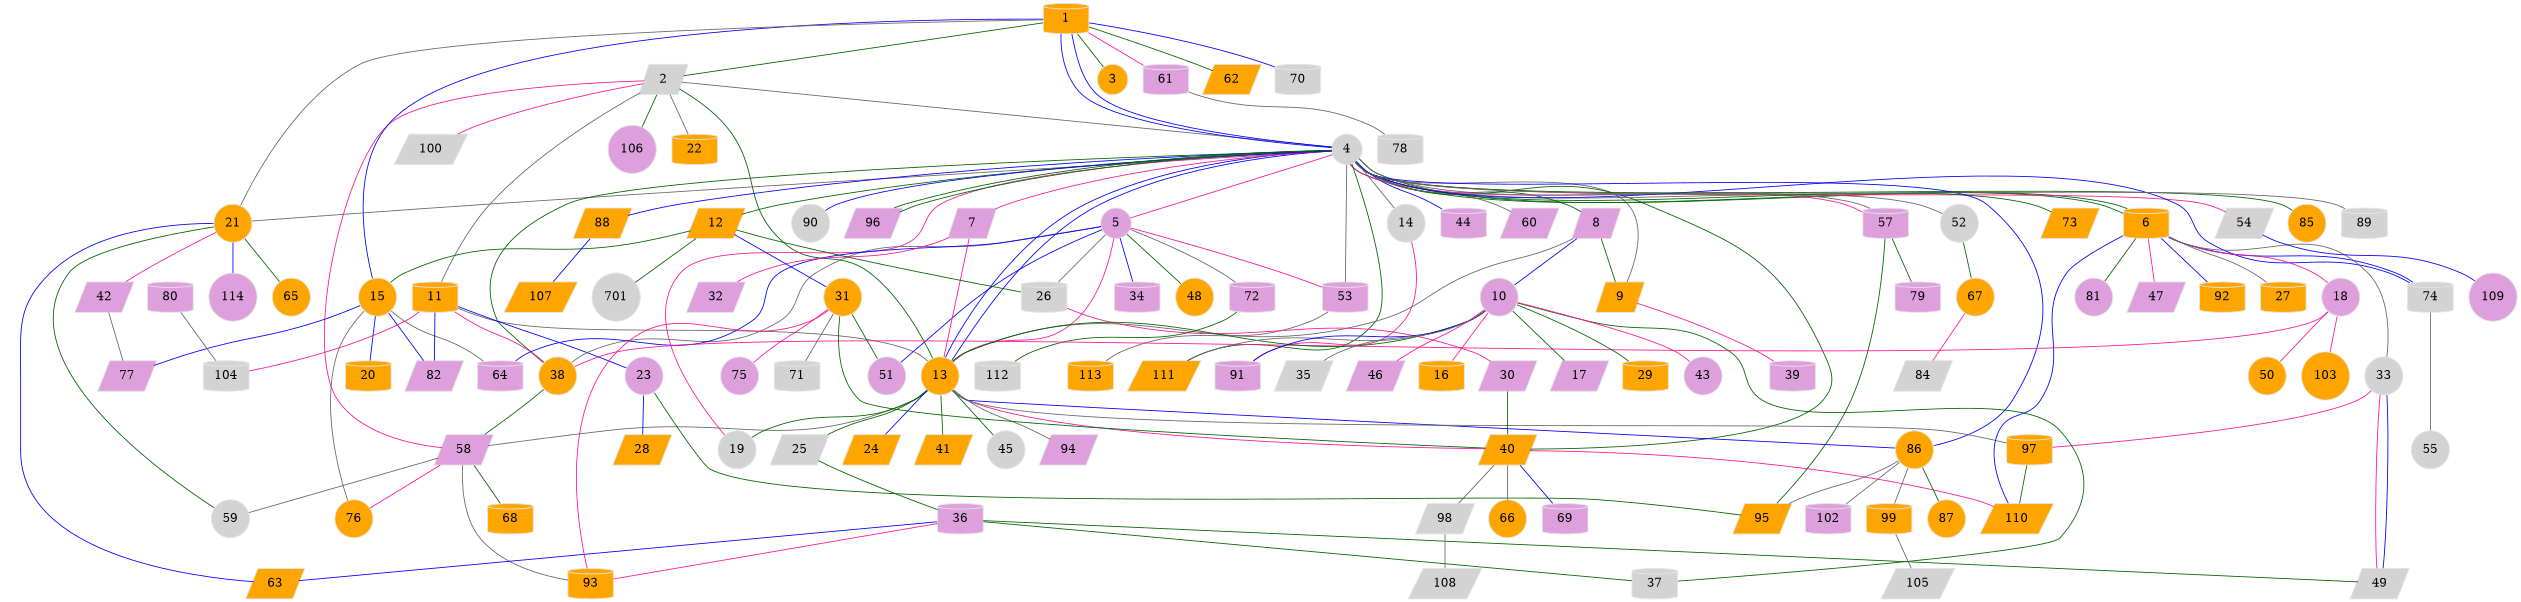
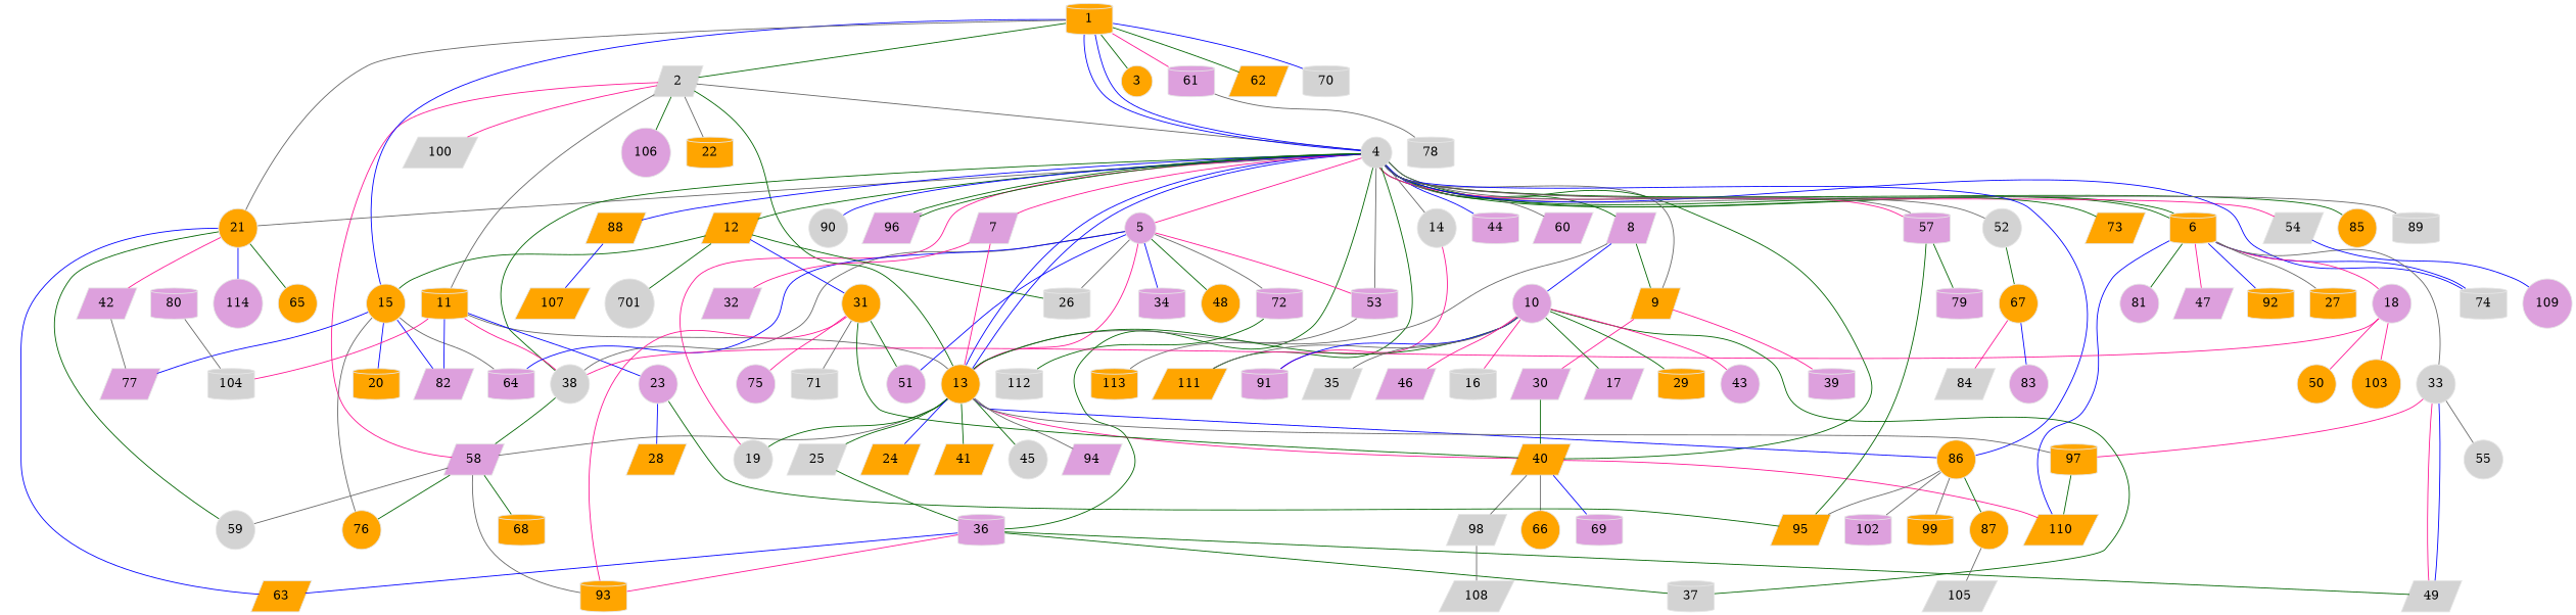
  graph {
    node [color=gray90 fillcolor=orange shape=parallelogram style=filled]
    edge [color=darkgreen]
    2 [fillcolor=lightgrey]
    1 [shape=cylinder]
    3 [shape=circle]
    4 [fillcolor=lightgrey shape=circle]
    15 [shape=circle]
    21 [shape=circle]
    61 [fillcolor=plum shape=cylinder]
    62
    70 [fillcolor=lightgrey shape=cylinder]
    11 [shape=cylinder]
    13 [shape=circle]
    22 [shape=cylinder]
    58 [fillcolor=plum]
    100 [fillcolor=lightgrey]
    106 [fillcolor=plum shape=circle]
    5 [fillcolor=plum shape=circle]
    6 [shape=cylinder]
    7 [fillcolor=plum]
    8 [fillcolor=plum]
    9
    12
    14 [fillcolor=lightgrey shape=circle]
    19 [fillcolor=lightgrey shape=circle]
    36 [fillcolor=plum shape=cylinder]
-   38 [shape=circle]
+   38 [fillcolor=lightgrey shape=circle]
    40
    44 [fillcolor=plum shape=cylinder]
    52 [fillcolor=lightgrey shape=circle]
    53 [fillcolor=plum shape=cylinder]
    54 [fillcolor=lightgrey]
    57 [fillcolor=plum shape=cylinder]
    60 [fillcolor=plum]
    73
    74 [fillcolor=lightgrey shape=cylinder]
    85 [shape=circle]
    86 [shape=circle]
    88
    89 [fillcolor=lightgrey shape=cylinder]
    90 [fillcolor=lightgrey shape=circle]
    96 [fillcolor=plum]
    111
    64 [fillcolor=plum shape=cylinder]
    82 [fillcolor=plum]
    20 [shape=cylinder]
    76 [shape=circle]
    77 [fillcolor=plum]
    42 [fillcolor=plum]
    59 [fillcolor=lightgrey shape=circle]
    63
    65 [shape=circle]
    114 [fillcolor=plum shape=circle]
    78 [fillcolor=lightgrey shape=cylinder]
    23 [fillcolor=plum shape=circle]
    104 [fillcolor=lightgrey shape=cylinder]
    24
    25 [fillcolor=lightgrey]
    41
    45 [fillcolor=lightgrey shape=circle]
    94 [fillcolor=plum]
    97 [shape=cylinder]
    93 [shape=cylinder]
    68 [shape=cylinder]
    26 [fillcolor=lightgrey shape=cylinder]
    34 [fillcolor=plum shape=cylinder]
    48 [shape=circle]
    51 [fillcolor=plum shape=circle]
    72 [fillcolor=plum shape=cylinder]
    18 [fillcolor=plum shape=circle]
    27 [shape=cylinder]
    33 [fillcolor=lightgrey shape=circle]
    47 [fillcolor=plum]
    81 [fillcolor=plum shape=circle]
    92 [shape=cylinder]
    110
    32 [fillcolor=plum]
    10 [fillcolor=plum shape=circle]
    39 [fillcolor=plum shape=cylinder]
    31 [shape=circle]
    n79 [fillcolor=lightgrey label=701 shape=circle]
    91 [fillcolor=plum shape=cylinder]
    37 [fillcolor=lightgrey shape=cylinder]
    49 [fillcolor=lightgrey]
    66 [shape=circle]
    69 [fillcolor=plum shape=cylinder]
    98 [fillcolor=lightgrey]
    67 [shape=circle]
    113 [shape=cylinder]
    109 [fillcolor=plum shape=circle]
    95
    79 [fillcolor=plum shape=cylinder]
    87 [shape=circle]
    99 [shape=cylinder]
    102 [fillcolor=plum shape=cylinder]
    107
    30 [fillcolor=plum]
    112 [fillcolor=lightgrey shape=cylinder]
    50 [shape=circle]
    103 [shape=circle]
    55 [fillcolor=lightgrey shape=circle]
-   16 [shape=cylinder]
+   16 [fillcolor=lightgrey shape=cylinder]
    17 [fillcolor=plum]
    29 [shape=cylinder]
    35 [fillcolor=lightgrey]
    43 [fillcolor=plum shape=circle]
    46 [fillcolor=plum]
    28
    71 [fillcolor=lightgrey shape=cylinder]
    75 [fillcolor=plum shape=circle]
    108 [fillcolor=lightgrey]
+   83 [fillcolor=plum shape=circle]
    84 [fillcolor=lightgrey]
    80 [fillcolor=plum shape=cylinder]
    105 [fillcolor=lightgrey]
    2 -- 4 [color=gray40]
    2 -- 11 [color=gray40]
    2 -- 13
    2 -- 22 [color=gray40]
    2 -- 58 [color=deeppink]
    2 -- 100 [color=deeppink]
    2 -- 106
    1 -- 2
    1 -- 3
    1 -- 4 [color=blue]
    1 -- 4 [color=blue]
    1 -- 15 [color=blue]
    1 -- 21 [color=gray40]
    1 -- 61 [color=deeppink]
    1 -- 62
    1 -- 70 [color=blue]
    4 -- 21 [color=gray40]
    4 -- 13 [color=blue]
    4 -- 13 [color=blue]
    4 -- 5 [color=deeppink]
    4 -- 6
    4 -- 6
    4 -- 7 [color=deeppink]
    4 -- 8
    4 -- 9 [color=gray40]
    4 -- 12
    4 -- 14 [color=gray40]
    4 -- 19 [color=deeppink]
+   4 -- 36
    4 -- 38
    4 -- 40
    4 -- 44 [color=blue]
    4 -- 52 [color=gray40]
    4 -- 53 [color=gray40]
    4 -- 54 [color=deeppink]
    4 -- 57 [color=deeppink]
    4 -- 57 [color=gray40]
    4 -- 60 [color=gray40]
    4 -- 73
    4 -- 74 [color=blue]
    4 -- 85
    4 -- 86 [color=blue]
    4 -- 88 [color=blue]
    4 -- 89 [color=gray40]
    4 -- 90 [color=blue]
    4 -- 96
    4 -- 96
    4 -- 111
    15 -- 64 [color=gray40]
    15 -- 82 [color=blue]
    15 -- 20 [color=blue]
    15 -- 76 [color=gray40]
    15 -- 77 [color=blue]
    21 -- 42 [color=deeppink]
    21 -- 59
    21 -- 63 [color=blue]
    21 -- 65
    21 -- 114 [color=blue]
    61 -- 78 [color=gray40]
    11 -- 13 [color=gray40]
    11 -- 38 [color=deeppink]
    11 -- 82 [color=blue]
    11 -- 23 [color=blue]
    11 -- 104 [color=deeppink]
    13 -- 58 [color=gray40]
    13 -- 19
    13 -- 40 [color=deeppink]
    13 -- 86 [color=blue]
    13 -- 24 [color=blue]
    13 -- 25
    13 -- 41
    13 -- 45
    13 -- 94 [color=gray40]
    13 -- 97 [color=gray40]
-   58 -- 76 [color=deeppink]
+   58 -- 76
    58 -- 59 [color=gray40]
    58 -- 93 [color=gray40]
    58 -- 68
    5 -- 13 [color=deeppink]
    5 -- 38 [color=gray40]
    5 -- 53 [color=deeppink]
    5 -- 64 [color=blue]
    5 -- 26 [color=gray40]
    5 -- 34 [color=blue]
    5 -- 48
    5 -- 51 [color=blue]
    5 -- 72 [color=gray40]
    6 -- 74 [color=blue]
    6 -- 18 [color=deeppink]
    6 -- 27 [color=gray40]
    6 -- 33 [color=gray40]
    6 -- 47 [color=deeppink]
    6 -- 81
    6 -- 92 [color=blue]
    6 -- 110 [color=blue]
    7 -- 13 [color=deeppink]
    7 -- 32 [color=deeppink]
    8 -- 13 [color=gray40]
    8 -- 9
    8 -- 10 [color=blue]
    9 -- 39 [color=deeppink]
    12 -- 15
    12 -- 26
    12 -- 31 [color=blue]
    12 -- n79
    14 -- 91 [color=deeppink]
    36 -- 63 [color=blue]
    36 -- 93 [color=deeppink]
    36 -- 37
    36 -- 49
    38 -- 58
    40 -- 110 [color=deeppink]
    40 -- 66 [color=gray40]
    40 -- 69 [color=blue]
    40 -- 98 [color=gray40]
    52 -- 67
    53 -- 113 [color=gray40]
    54 -- 109 [color=blue]
    57 -- 95
    57 -- 79
    86 -- 95 [color=gray40]
    86 -- 87
    86 -- 99 [color=gray40]
    86 -- 102 [color=gray40]
    88 -- 107 [color=blue]
    42 -- 77 [color=gray40]
    23 -- 95
    23 -- 28 [color=blue]
    25 -- 36
    97 -- 110
-   26 -- 30 [color=deeppink]
+   9 -- 30 [color=deeppink]
    72 -- 112
    18 -- 38 [color=deeppink]
    18 -- 50 [color=deeppink]
    18 -- 103 [color=deeppink]
    33 -- 97 [color=deeppink]
    33 -- 49 [color=deeppink]
    33 -- 49 [color=blue]
-   74 -- 55 [color=gray40]
+   33 -- 55 [color=gray40]
    10 -- 13
    10 -- 111 [color=gray40]
    10 -- 91 [color=blue]
    10 -- 37
    10 -- 16 [color=deeppink]
    10 -- 17
    10 -- 29
    10 -- 35 [color=gray40]
    10 -- 43 [color=deeppink]
    10 -- 46 [color=deeppink]
    31 -- 40
    31 -- 93 [color=deeppink]
    31 -- 51
    31 -- 71 [color=gray40]
    31 -- 75 [color=deeppink]
    98 -- 108 [color=gray40]
+   67 -- 83 [color=blue]
    67 -- 84 [color=deeppink]
-   99 -- 105 [color=gray40]
+   87 -- 105 [color=gray40]
    30 -- 40
    80 -- 104 [color=gray40]
  }
